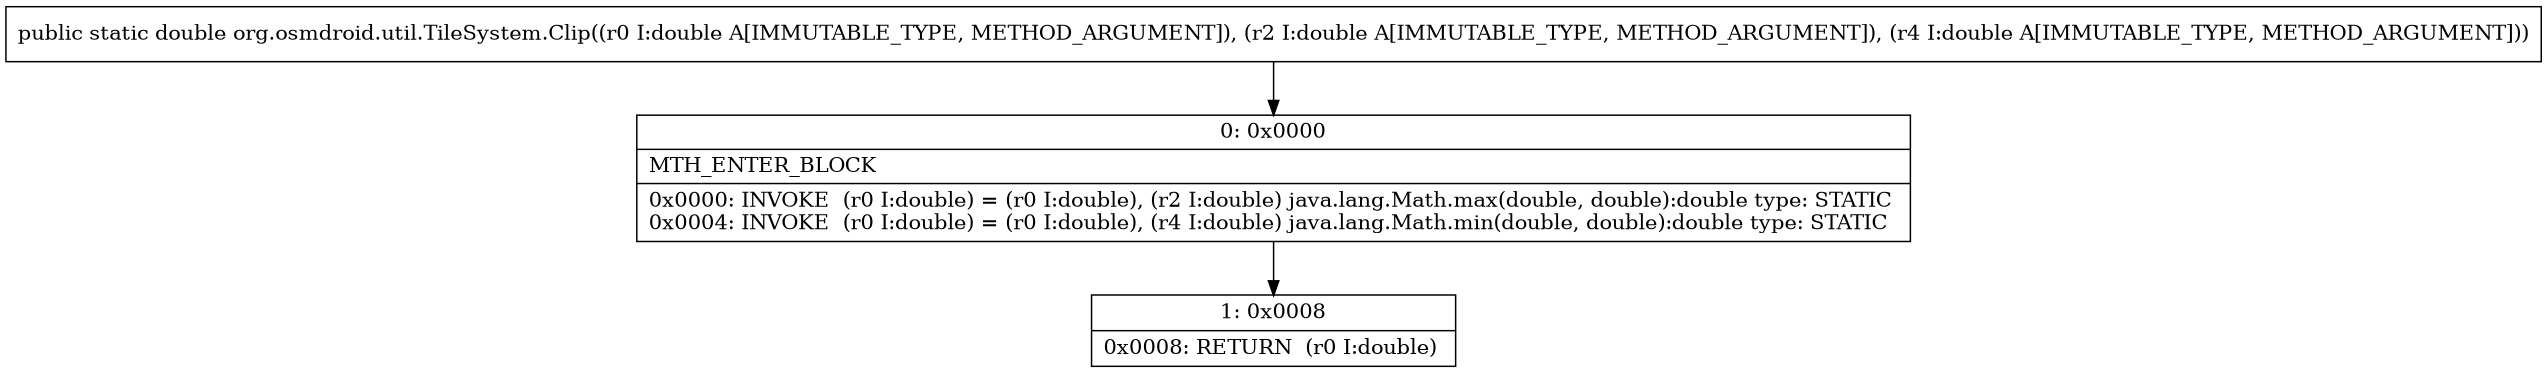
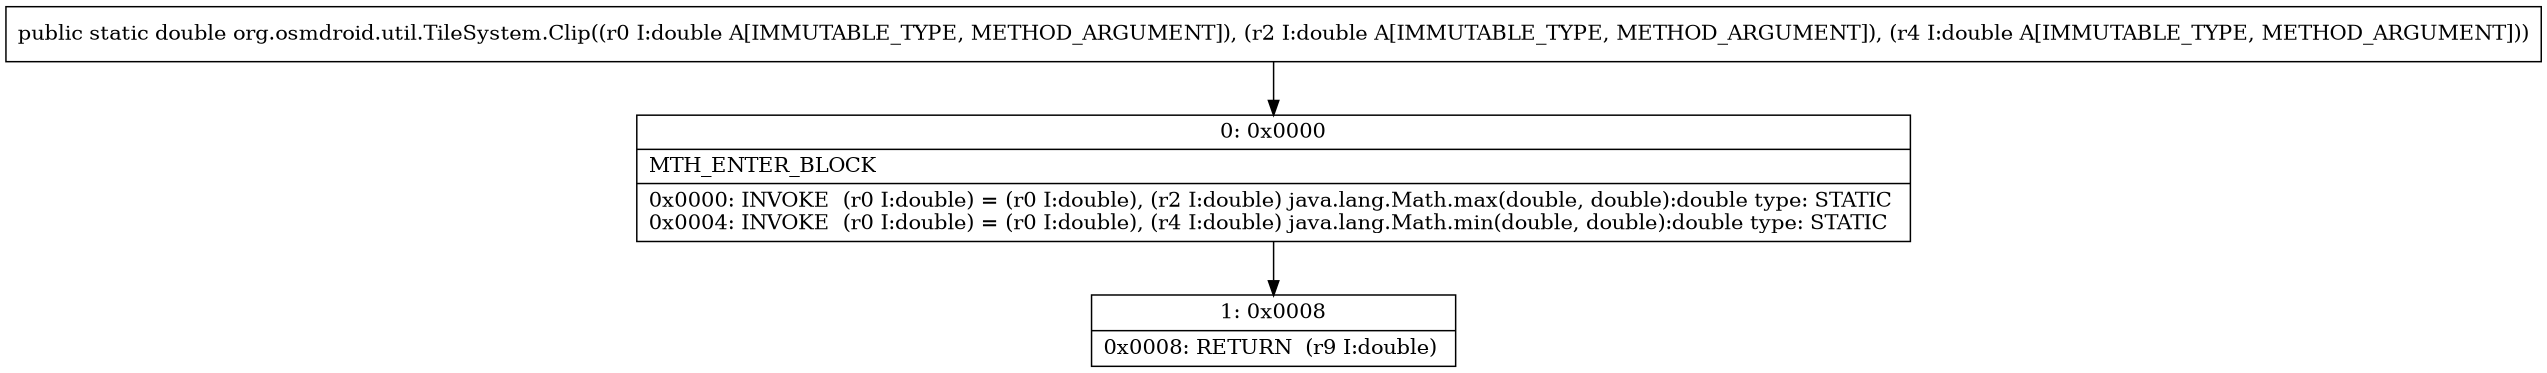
  digraph {
    node [shape=record]
    n1 [label="{0\:\ 0x0000|MTH_ENTER_BLOCK\l|0x0000: INVOKE  (r0 I:double) = (r0 I:double), (r2 I:double) java.lang.Math.max(double, double):double type: STATIC \l0x0004: INVOKE  (r0 I:double) = (r0 I:double), (r4 I:double) java.lang.Math.min(double, double):double type: STATIC \l}"]
-   n2 [label="{1\:\ 0x0008|0x0008: RETURN  (r0 I:double) \l}"]
+   n2 [label="{1\:\ 0x0008|0x0008: RETURN  (r9 I:double) \l}"]
    n3 [label="{public static double org.osmdroid.util.TileSystem.Clip((r0 I:double A[IMMUTABLE_TYPE, METHOD_ARGUMENT]), (r2 I:double A[IMMUTABLE_TYPE, METHOD_ARGUMENT]), (r4 I:double A[IMMUTABLE_TYPE, METHOD_ARGUMENT])) }"]
    n1 -> n2
    n3 -> n1
  }
